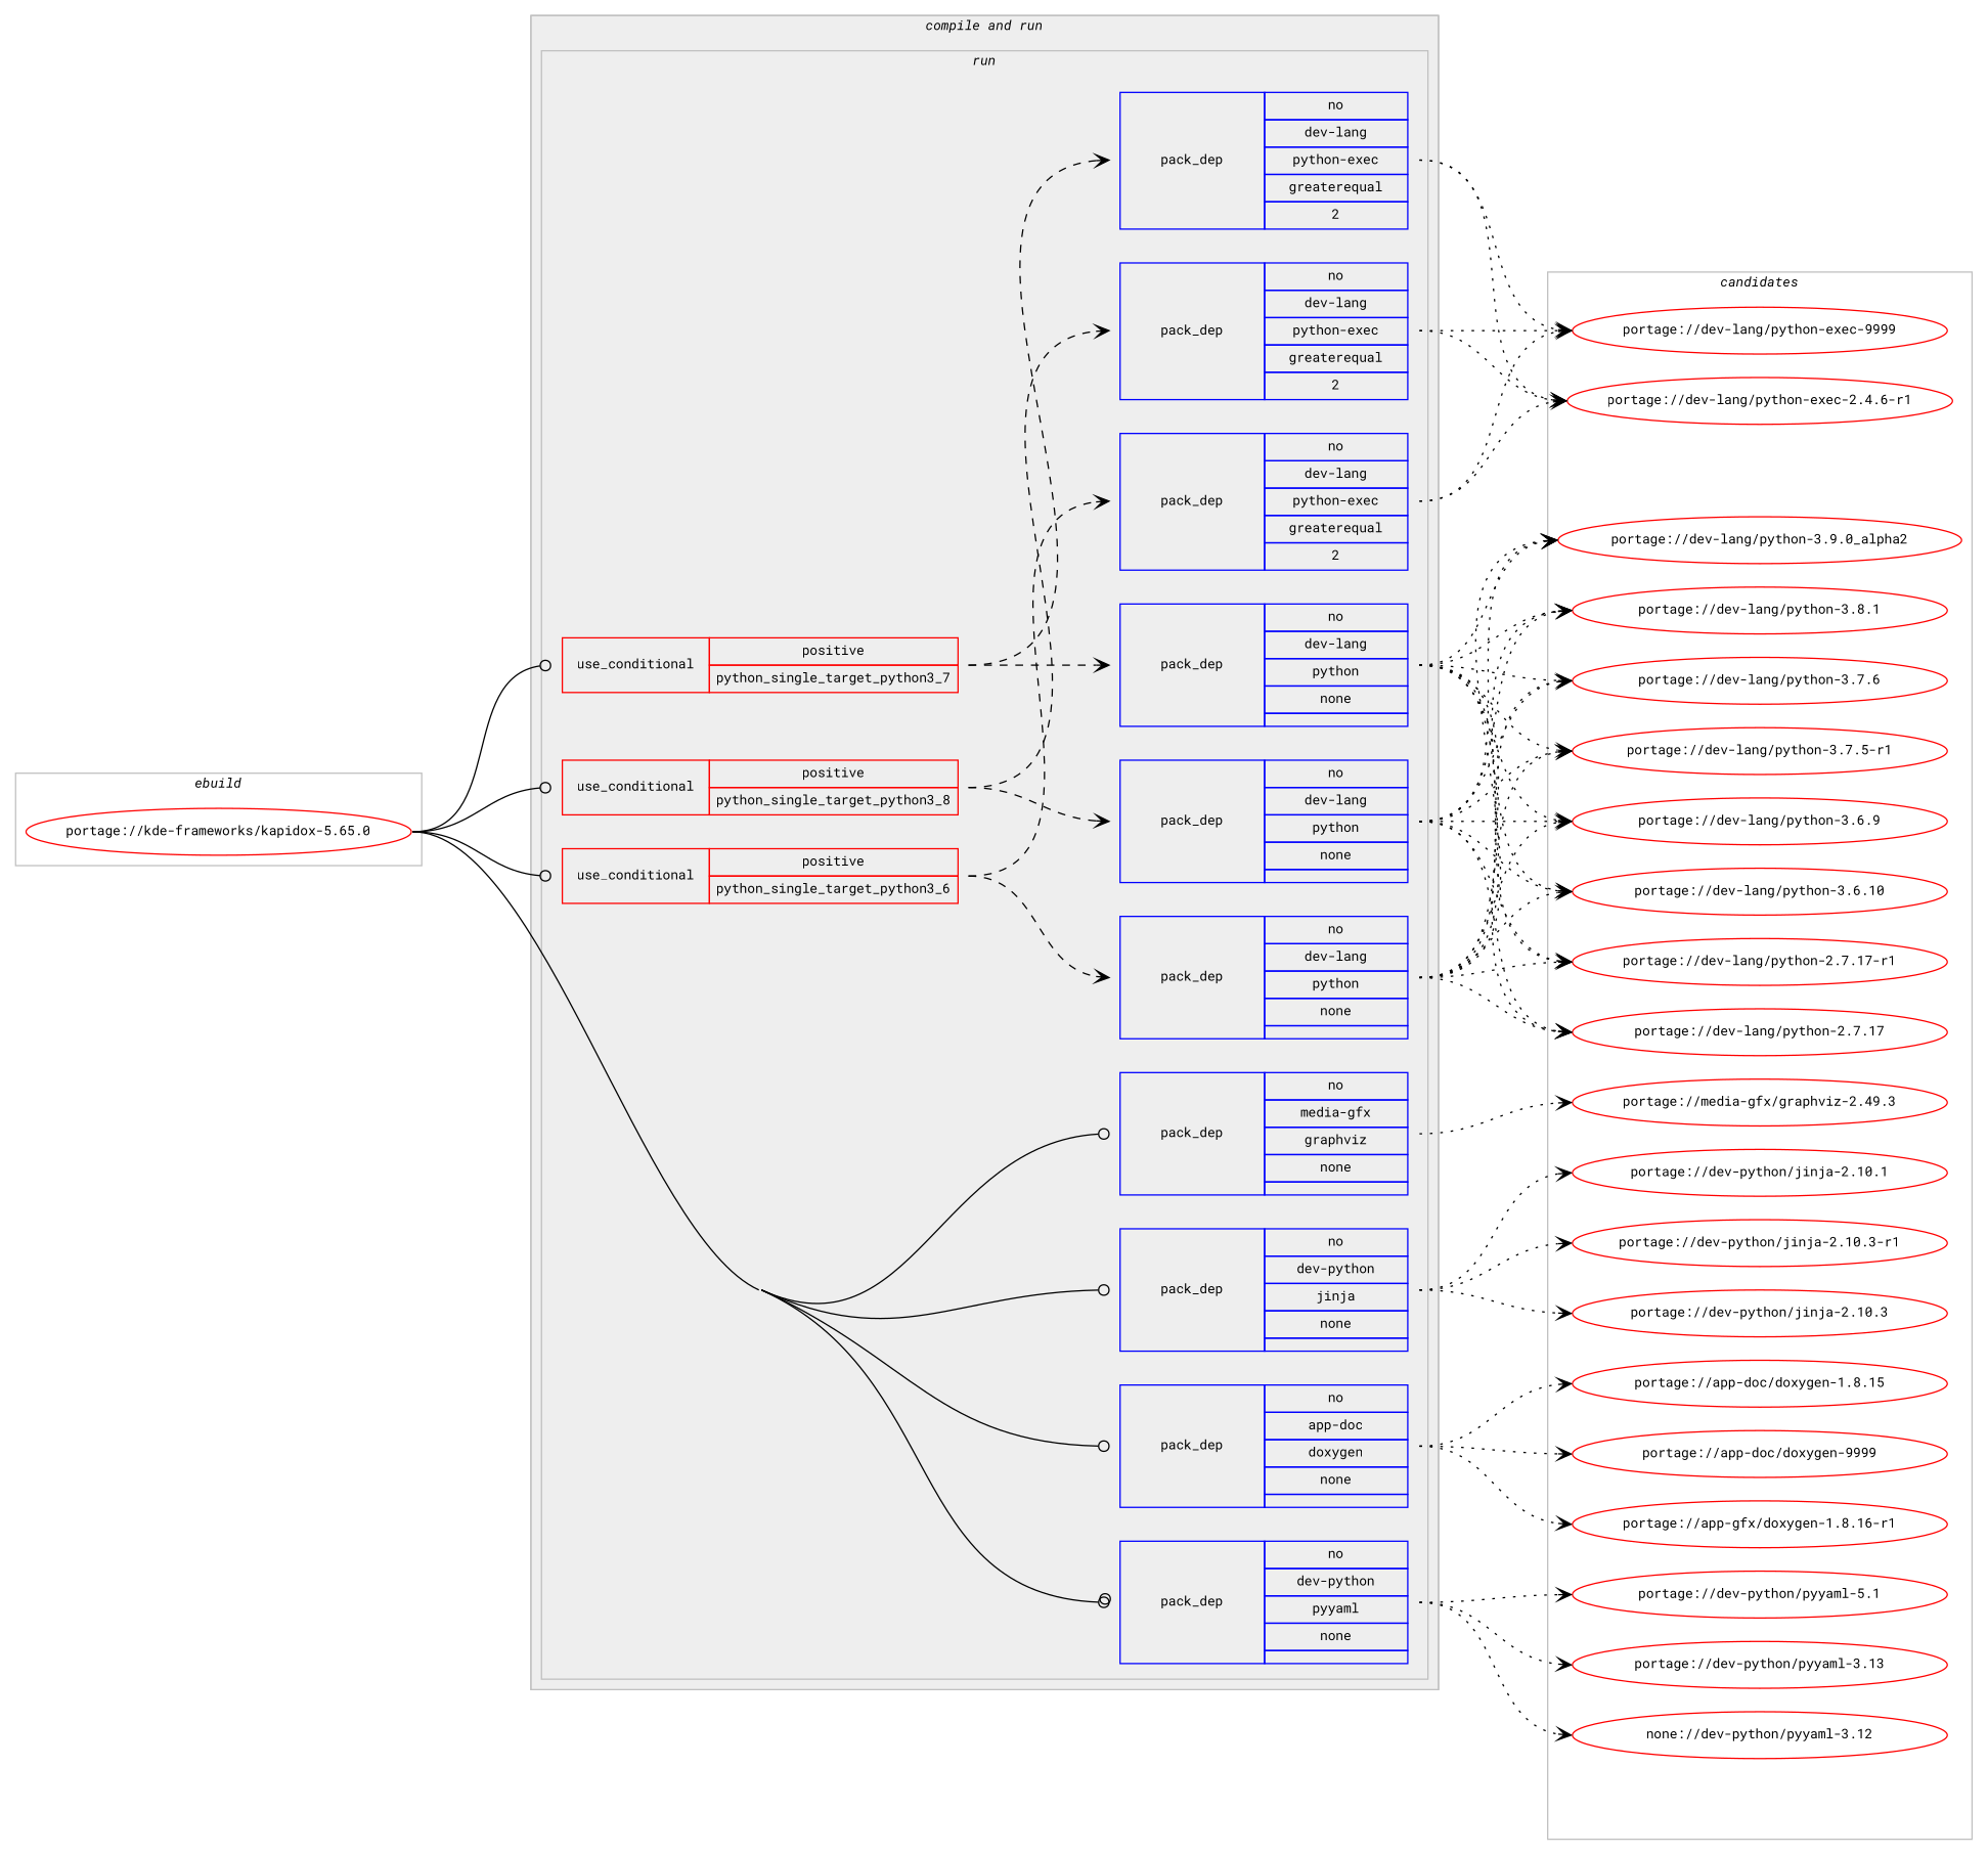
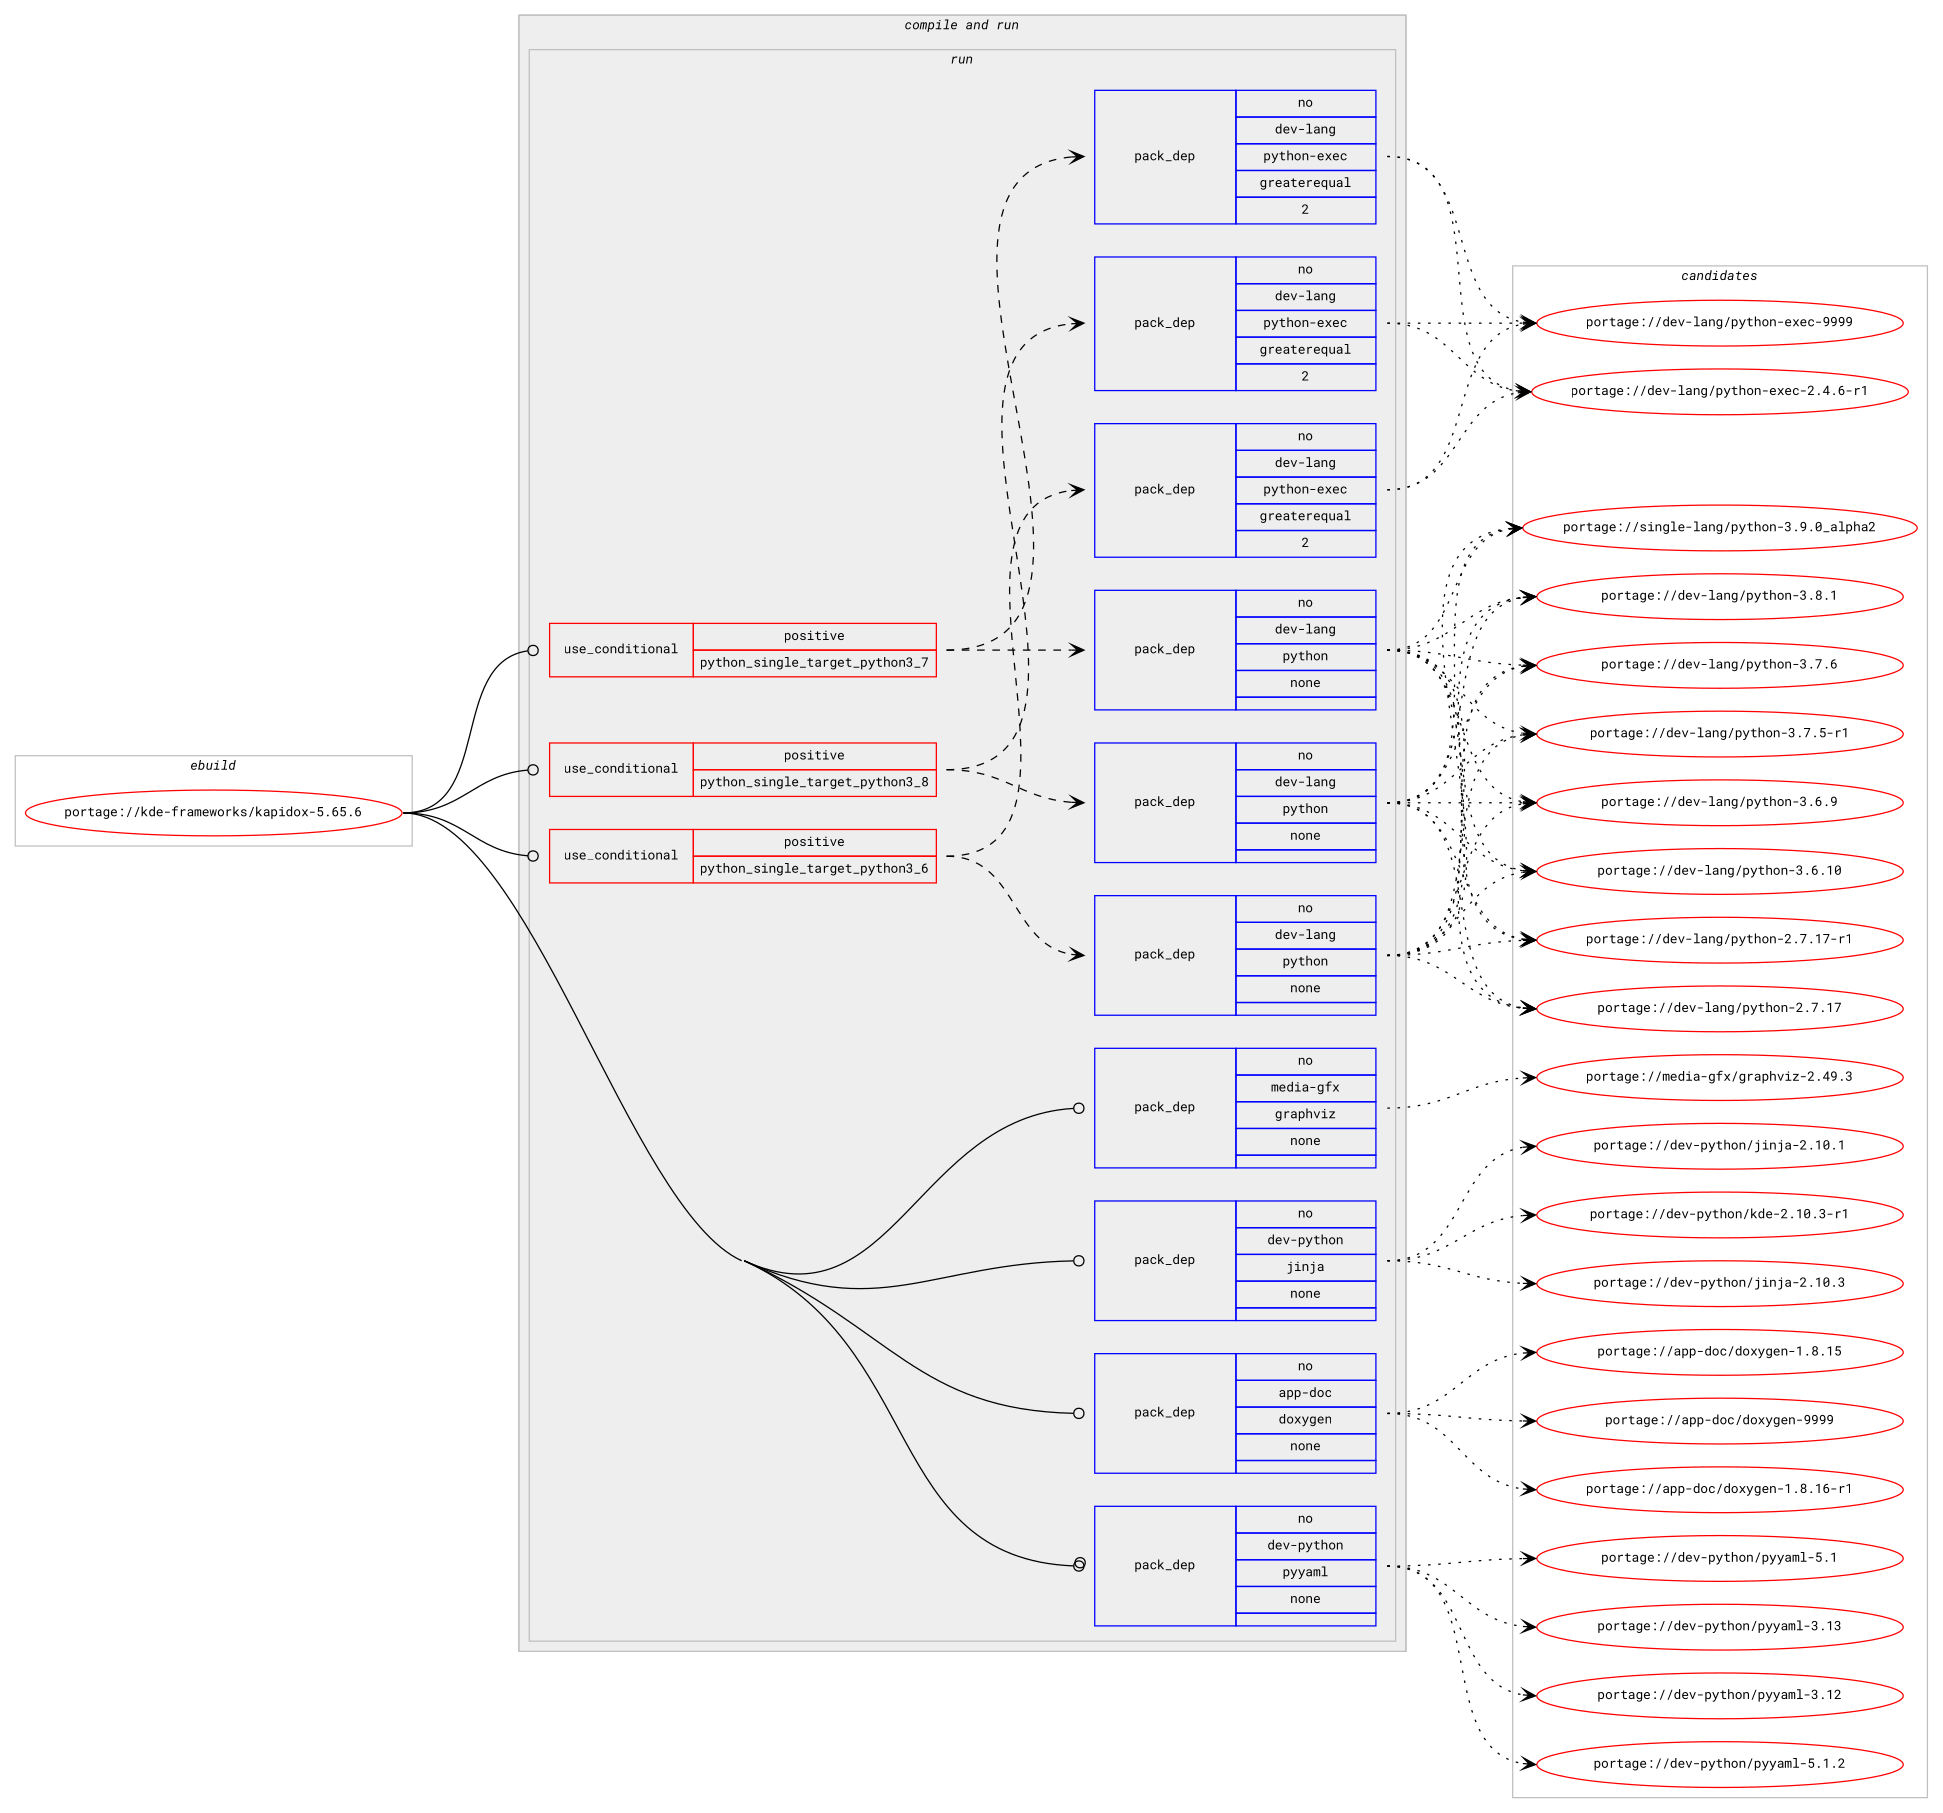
  digraph {
    compound=true
    concentrate=true
    fontname="Roboto Mono"
    fontsize=10
    newrank=true
    rankdir=LR
    ranksep=1.5
    node [color=red fontname="Roboto Mono" fontsize=10]
    edge [arrowhead=vee fontname="Roboto Mono" headport=w style=dotted tailport=e weight=100]
-   n1 [label="portage://kde-frameworks/kapidox-5.65.0" width=4]
+   n1 [label="portage://kde-frameworks/kapidox-5.65.6" width=4]
    n2 [color=blue label=<<TABLE BORDER="0" CELLBORDER="1" CELLSPACING="0" CELLPADDING="4" WIDTH="220"><TR><TD ROWSPAN="6" CELLPADDING="30">pack_dep</TD></TR><TR><TD WIDTH="110">no</TD></TR><TR><TD>dev-lang</TD></TR><TR><TD>python</TD></TR><TR><TD>none</TD></TR><TR><TD></TD></TR></TABLE>> shape=none]
    n3 [color=blue label=<<TABLE BORDER="0" CELLBORDER="1" CELLSPACING="0" CELLPADDING="4" WIDTH="220"><TR><TD ROWSPAN="6" CELLPADDING="30">pack_dep</TD></TR><TR><TD WIDTH="110">no</TD></TR><TR><TD>dev-lang</TD></TR><TR><TD>python-exec</TD></TR><TR><TD>greaterequal</TD></TR><TR><TD>2</TD></TR></TABLE>> shape=none]
    n4 [label=<<TABLE BORDER="0" CELLBORDER="1" CELLSPACING="0" CELLPADDING="4"><TR><TD ROWSPAN="3" CELLPADDING="10">use_conditional</TD></TR><TR><TD>positive</TD></TR><TR><TD>python_single_target_python3_6</TD></TR></TABLE>> shape=none]
    n5 [color=blue label=<<TABLE BORDER="0" CELLBORDER="1" CELLSPACING="0" CELLPADDING="4" WIDTH="220"><TR><TD ROWSPAN="6" CELLPADDING="30">pack_dep</TD></TR><TR><TD WIDTH="110">no</TD></TR><TR><TD>dev-python</TD></TR><TR><TD>jinja</TD></TR><TR><TD>none</TD></TR><TR><TD></TD></TR></TABLE>> shape=none]
    n6 [color=blue label=<<TABLE BORDER="0" CELLBORDER="1" CELLSPACING="0" CELLPADDING="4" WIDTH="220"><TR><TD ROWSPAN="6" CELLPADDING="30">pack_dep</TD></TR><TR><TD WIDTH="110">no</TD></TR><TR><TD>dev-lang</TD></TR><TR><TD>python</TD></TR><TR><TD>none</TD></TR><TR><TD></TD></TR></TABLE>> shape=none]
    n7 [color=blue label=<<TABLE BORDER="0" CELLBORDER="1" CELLSPACING="0" CELLPADDING="4" WIDTH="220"><TR><TD ROWSPAN="6" CELLPADDING="30">pack_dep</TD></TR><TR><TD WIDTH="110">no</TD></TR><TR><TD>dev-lang</TD></TR><TR><TD>python-exec</TD></TR><TR><TD>greaterequal</TD></TR><TR><TD>2</TD></TR></TABLE>> shape=none]
    n8 [label=<<TABLE BORDER="0" CELLBORDER="1" CELLSPACING="0" CELLPADDING="4"><TR><TD ROWSPAN="3" CELLPADDING="10">use_conditional</TD></TR><TR><TD>positive</TD></TR><TR><TD>python_single_target_python3_7</TD></TR></TABLE>> shape=none]
    n9 [color=blue label=<<TABLE BORDER="0" CELLBORDER="1" CELLSPACING="0" CELLPADDING="4" WIDTH="220"><TR><TD ROWSPAN="6" CELLPADDING="30">pack_dep</TD></TR><TR><TD WIDTH="110">no</TD></TR><TR><TD>dev-lang</TD></TR><TR><TD>python</TD></TR><TR><TD>none</TD></TR><TR><TD></TD></TR></TABLE>> shape=none]
    n10 [color=blue label=<<TABLE BORDER="0" CELLBORDER="1" CELLSPACING="0" CELLPADDING="4" WIDTH="220"><TR><TD ROWSPAN="6" CELLPADDING="30">pack_dep</TD></TR><TR><TD WIDTH="110">no</TD></TR><TR><TD>dev-lang</TD></TR><TR><TD>python-exec</TD></TR><TR><TD>greaterequal</TD></TR><TR><TD>2</TD></TR></TABLE>> shape=none]
    n11 [label=<<TABLE BORDER="0" CELLBORDER="1" CELLSPACING="0" CELLPADDING="4"><TR><TD ROWSPAN="3" CELLPADDING="10">use_conditional</TD></TR><TR><TD>positive</TD></TR><TR><TD>python_single_target_python3_8</TD></TR></TABLE>> shape=none]
    n12 [color=blue label=<<TABLE BORDER="0" CELLBORDER="1" CELLSPACING="0" CELLPADDING="4" WIDTH="220"><TR><TD ROWSPAN="6" CELLPADDING="30">pack_dep</TD></TR><TR><TD WIDTH="110">no</TD></TR><TR><TD>app-doc</TD></TR><TR><TD>doxygen</TD></TR><TR><TD>none</TD></TR><TR><TD></TD></TR></TABLE>> shape=none]
    n13 [color=blue label=<<TABLE BORDER="0" CELLBORDER="1" CELLSPACING="0" CELLPADDING="4" WIDTH="220"><TR><TD ROWSPAN="6" CELLPADDING="30">pack_dep</TD></TR><TR><TD WIDTH="110">no</TD></TR><TR><TD>dev-python</TD></TR><TR><TD>pyyaml</TD></TR><TR><TD>none</TD></TR><TR><TD></TD></TR></TABLE>> shape=none]
    n14 [color=blue label=<<TABLE BORDER="0" CELLBORDER="1" CELLSPACING="0" CELLPADDING="4" WIDTH="220"><TR><TD ROWSPAN="6" CELLPADDING="30">pack_dep</TD></TR><TR><TD WIDTH="110">no</TD></TR><TR><TD>media-gfx</TD></TR><TR><TD>graphviz</TD></TR><TR><TD>none</TD></TR><TR><TD></TD></TR></TABLE>> shape=none]
-   n15 [label="portage://dev-lang/python-3.9.0_alpha2" width=4]
+   n15 [label="portage://single-lang/python-3.9.0_alpha2" width=4]
    n16 [label="portage://dev-lang/python-3.8.1" width=4]
    n17 [label="portage://dev-lang/python-3.7.6" width=4]
    n18 [label="portage://dev-lang/python-3.7.5-r1" width=4]
    n19 [label="portage://dev-lang/python-3.6.9" width=4]
    n20 [label="portage://dev-lang/python-3.6.10" width=4]
    n21 [label="portage://dev-lang/python-2.7.17-r1" width=4]
    n22 [label="portage://dev-lang/python-2.7.17" width=4]
+   n23 [label="portage://dev-python/pyyaml-5.1.2" width=4]
    n24 [label="portage://dev-python/pyyaml-5.1" width=4]
    n25 [label="portage://dev-python/pyyaml-3.13" width=4]
-   n26 [label="none://dev-python/pyyaml-3.12" width=4]
+   n26 [label="portage://dev-python/pyyaml-3.12" width=4]
    n27 [label="portage://dev-lang/python-exec-9999" width=4]
    n28 [label="portage://dev-lang/python-exec-2.4.6-r1" width=4]
    n29 [label="portage://app-doc/doxygen-9999" width=4]
-   n30 [label="portage://app-gfx/doxygen-1.8.16-r1" width=4]
+   n30 [label="portage://app-doc/doxygen-1.8.16-r1" width=4]
    n31 [label="portage://app-doc/doxygen-1.8.15" width=4]
-   n32 [label="portage://dev-python/jinja-2.10.3-r1" width=4]
+   n32 [label="portage://dev-python/kde-2.10.3-r1" width=4]
    n33 [label="portage://dev-python/jinja-2.10.3" width=4]
    n34 [label="portage://dev-python/jinja-2.10.1" width=4]
    n35 [label="portage://media-gfx/graphviz-2.49.3" width=4]
    subgraph cluster_1 {
      color=gray
      label=<<i>ebuild</i>>
      rank=same
      n1
    }
    subgraph cluster_2 {
      color=gray
      label=<<i>dependencies</i>>
      subgraph cluster_3 {
        color=gray
        fillcolor="#eeeeee"
        label=<<i>compile</i>>
        style=filled
      }
      subgraph cluster_4 {
        color=gray
        fillcolor="#eeeeee"
        label=<<i>compile and run</i>>
        style=filled
      }
      subgraph cluster_5 {
        color=gray
        fillcolor="#eeeeee"
        label=<<i>run</i>>
        style=filled
        subgraph sub_6 {
          color=gray
          fillcolor="#eeeeee"
          label=<<i>run</i>>
          style=filled
          n4
          subgraph sub_7 {
            color=gray
            fillcolor="#eeeeee"
            label=<<i>run</i>>
            style=filled
            n2
          }
          subgraph sub_8 {
            color=gray
            fillcolor="#eeeeee"
            label=<<i>run</i>>
            style=filled
            n3
          }
        }
        subgraph sub_9 {
          color=gray
          fillcolor="#eeeeee"
          label=<<i>run</i>>
          style=filled
          n5
        }
        subgraph sub_10 {
          color=gray
          fillcolor="#eeeeee"
          label=<<i>run</i>>
          style=filled
          n8
          subgraph sub_11 {
            color=gray
            fillcolor="#eeeeee"
            label=<<i>run</i>>
            style=filled
            n6
          }
          subgraph sub_12 {
            color=gray
            fillcolor="#eeeeee"
            label=<<i>run</i>>
            style=filled
            n7
          }
        }
        subgraph sub_13 {
          color=gray
          fillcolor="#eeeeee"
          label=<<i>run</i>>
          style=filled
          n11
          subgraph sub_14 {
            color=gray
            fillcolor="#eeeeee"
            label=<<i>run</i>>
            style=filled
            n9
          }
          subgraph sub_15 {
            color=gray
            fillcolor="#eeeeee"
            label=<<i>run</i>>
            style=filled
            n10
          }
        }
        subgraph sub_16 {
          color=gray
          fillcolor="#eeeeee"
          label=<<i>run</i>>
          style=filled
          n12
        }
        subgraph sub_17 {
          color=gray
          fillcolor="#eeeeee"
          label=<<i>run</i>>
          style=filled
          n13
        }
        subgraph sub_18 {
          color=gray
          fillcolor="#eeeeee"
          label=<<i>run</i>>
          style=filled
          n14
        }
      }
    }
    subgraph cluster_19 {
      color=gray
      label=<<i>candidates</i>>
      rank=same
      subgraph sub_20 {
        color=black
        label=<<i>candidates</i>>
        nodesep=1
        rank=same
        n15
        n16
        n17
        n18
        n19
        n20
        n21
        n22
      }
      subgraph sub_21 {
        color=black
        label=<<i>candidates</i>>
        nodesep=1
        rank=same
+       n23
        n24
        n25
        n26
      }
      subgraph sub_22 {
        color=black
        label=<<i>candidates</i>>
        nodesep=1
        rank=same
        n27
        n28
      }
      subgraph sub_23 {
        color=black
        label=<<i>candidates</i>>
        nodesep=1
        rank=same
        n15
        n16
        n17
        n18
        n19
        n20
        n21
        n22
      }
      subgraph sub_24 {
        color=black
        label=<<i>candidates</i>>
        nodesep=1
        rank=same
        n27
        n28
      }
      subgraph sub_25 {
        color=black
        label=<<i>candidates</i>>
        nodesep=1
        rank=same
        n15
        n16
        n17
        n18
        n19
        n20
        n21
        n22
      }
      subgraph sub_26 {
        color=black
        label=<<i>candidates</i>>
        nodesep=1
        rank=same
        n27
        n28
      }
      subgraph sub_27 {
        color=black
        label=<<i>candidates</i>>
        nodesep=1
        rank=same
        n29
        n30
        n31
      }
      subgraph sub_28 {
        color=black
        label=<<i>candidates</i>>
        nodesep=1
        rank=same
        n32
        n33
        n34
      }
      subgraph sub_29 {
        color=black
        label=<<i>candidates</i>>
        nodesep=1
        rank=same
        n35
      }
    }
    n1 -> n4 [arrowhead=odot style=solid weight=20]
    n1 -> n5 [arrowhead=odot style=solid weight=20]
    n1 -> n8 [arrowhead=odot style=solid weight=20]
    n1 -> n11 [arrowhead=odot style=solid weight=20]
    n1 -> n12 [arrowhead=odot style=solid weight=20]
    n1 -> n13 [arrowhead=odot style=solid weight=20]
    n1 -> n14 [arrowhead=odot style=solid weight=20]
    n2 -> n15
    n2 -> n16
    n2 -> n17
    n2 -> n18
    n2 -> n19
    n2 -> n20
    n2 -> n21
    n2 -> n22
    n3 -> n27
    n3 -> n28
    n4 -> n2 [style=dashed weight=20]
    n4 -> n3 [style=dashed weight=20]
    n5 -> n32
    n5 -> n33
    n5 -> n34
    n6 -> n15
    n6 -> n16
    n6 -> n17
    n6 -> n18
    n6 -> n19
    n6 -> n20
    n6 -> n21
    n6 -> n22
    n7 -> n27
    n7 -> n28
    n8 -> n6 [style=dashed weight=20]
    n8 -> n7 [style=dashed weight=20]
    n9 -> n15
    n9 -> n16
    n9 -> n17
    n9 -> n18
    n9 -> n19
    n9 -> n20
    n9 -> n21
    n9 -> n22
    n10 -> n27
    n10 -> n28
    n11 -> n9 [style=dashed weight=20]
    n11 -> n10 [style=dashed weight=20]
    n12 -> n29
    n12 -> n30
    n12 -> n31
+   n13 -> n23
    n13 -> n24
    n13 -> n25
    n13 -> n26
    n14 -> n35
  }
